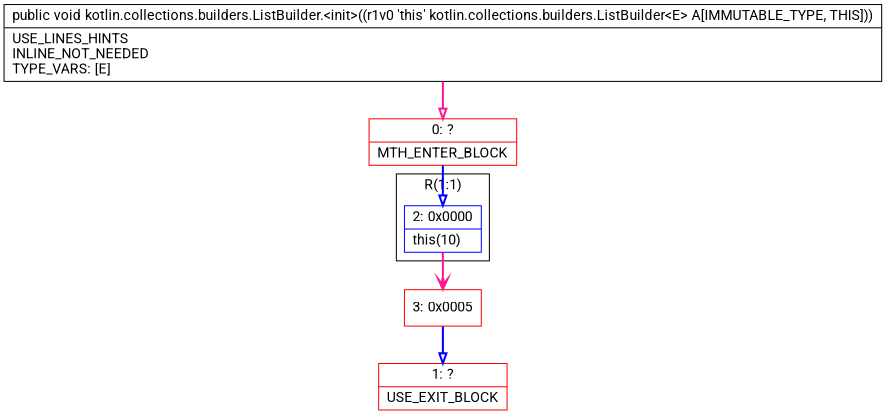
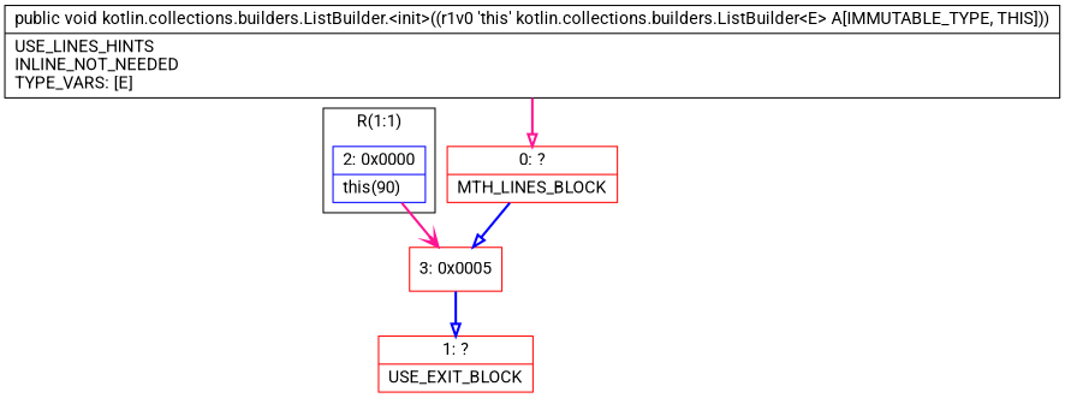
  digraph {
    fontname=Roboto
    node [color=red fontname=Roboto shape=record]
    edge [arrowhead=onormal color=deeppink fontname=Roboto style=bold]
-   n1 [color=blue label="{2\:\ 0x0000|this(10)\l}"]
+   n1 [color=blue label="{2\:\ 0x0000|this(90)\l}"]
    n2 [label="{3\:\ 0x0005}"]
    n3 [label="{1\:\ ?|USE_EXIT_BLOCK\l}"]
-   n4 [label="{0\:\ ?|MTH_ENTER_BLOCK\l}"]
+   n4 [label="{0\:\ ?|MTH_LINES_BLOCK\l}"]
    n5 [label="{public void kotlin.collections.builders.ListBuilder.\<init\>((r1v0 'this' kotlin.collections.builders.ListBuilder\<E\> A[IMMUTABLE_TYPE, THIS]))  | USE_LINES_HINTS\lINLINE_NOT_NEEDED\lTYPE_VARS: [E]\l}" color=""]
    subgraph cluster_1 {
      label="R(1:1)"
      n1
    }
    n1 -> n2 [arrowhead=vee]
    n2 -> n3 [color=blue]
-   n4 -> n1 [color=blue]
+   n4 -> n2 [color=blue]
    n5 -> n4
  }
